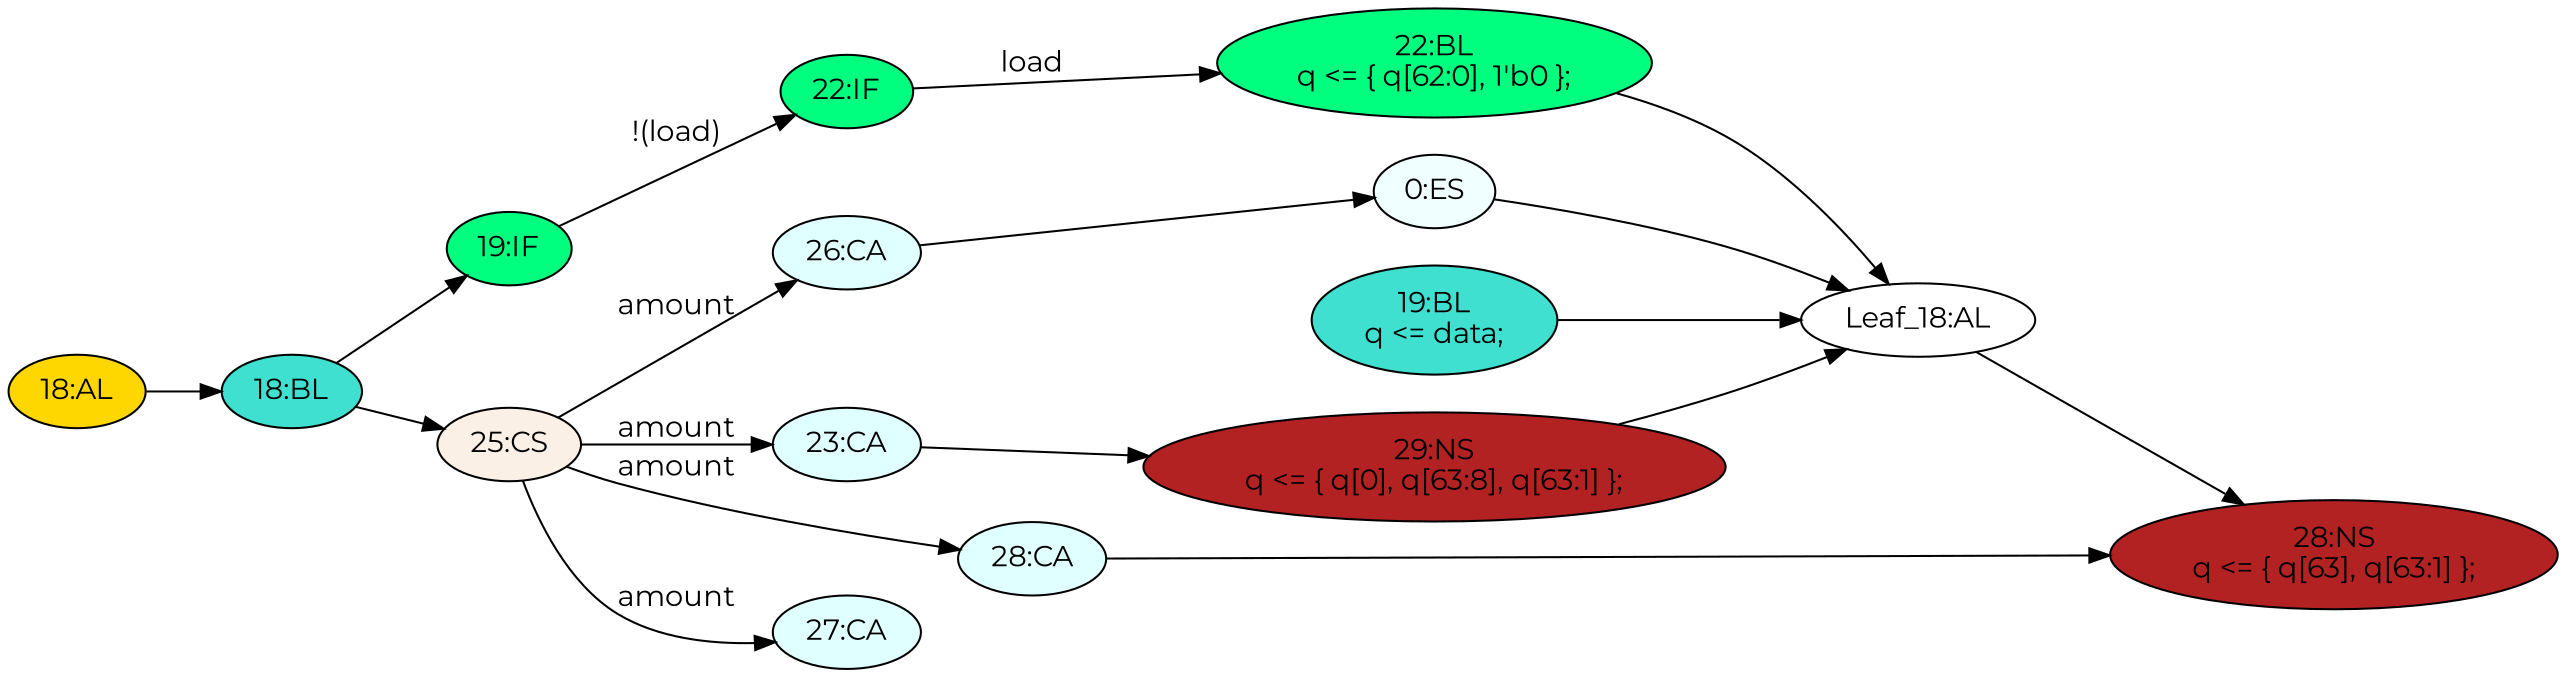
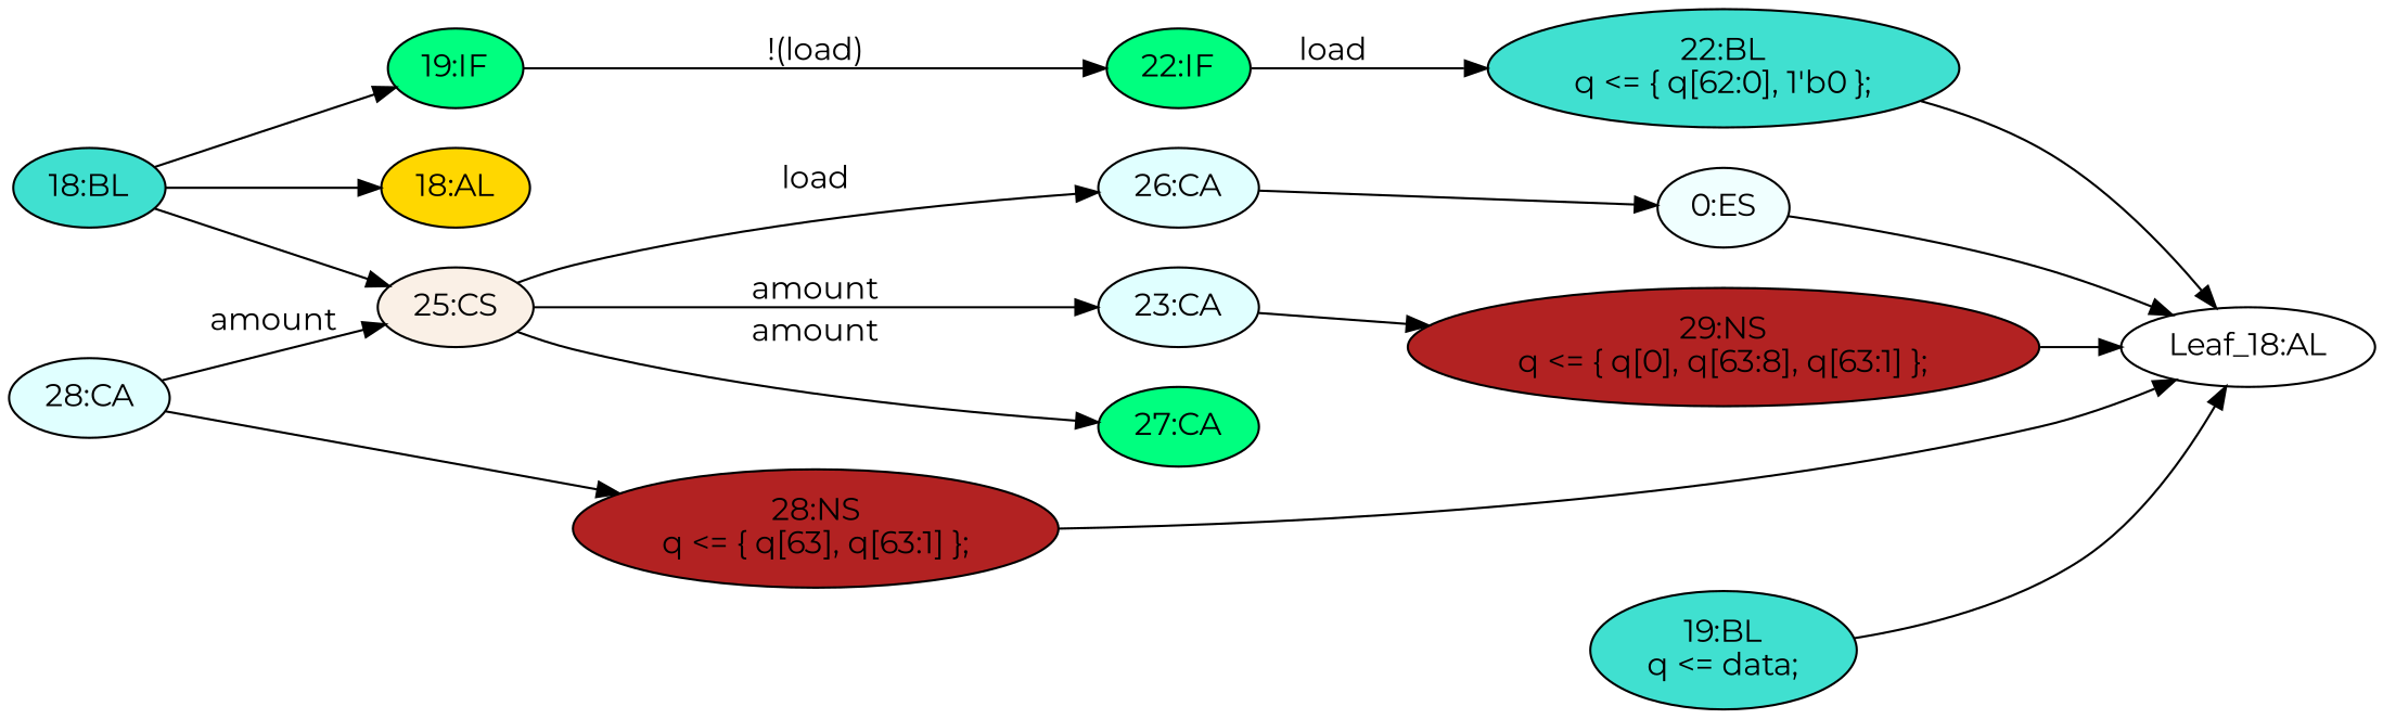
  strict digraph {
    fontname=Montserrat
    rankdir=LR
    node [fillcolor=lightcyan fontname=Montserrat statements="[]" style=filled typ=Case]
    edge [cond="[]" fontname=Montserrat lineno=None]
    n1 [ast="<pyverilog.vparser.ast.IfStatement object at 0x7f3cc3f37150>" fillcolor=springgreen label="22:IF" typ=IfStatement]
-   n2 [ast="<pyverilog.vparser.ast.Block object at 0x7f3cc3f372d0>" fillcolor=springgreen label="22:BL\nq <= { q[62:0], 1'b0 };" statements="[<pyverilog.vparser.ast.NonblockingSubstitution object at 0x7f3cc3f37310>]" typ=Block]
+   n2 [ast="<pyverilog.vparser.ast.Block object at 0x7f3cc3f372d0>" fillcolor=turquoise label="22:BL\nq <= { q[62:0], 1'b0 };" statements="[<pyverilog.vparser.ast.NonblockingSubstitution object at 0x7f3cc3f37310>]" typ=Block]
    n3 [def_var="['q']" label="Leaf_18:AL" fillcolor="" statements="" style="" typ=""]
    n4 [ast="<pyverilog.vparser.ast.Case object at 0x7f3cc3f37610>" label="26:CA"]
    n5 [ast="<pyverilog.vparser.ast.EventStatement object at 0x7f3cc3f37690>" fillcolor=azure label="0:ES" typ=EventStatement]
    n6 [ast="<pyverilog.vparser.ast.IfStatement object at 0x7f3cc3f37e10>" fillcolor=springgreen label="19:IF" typ=IfStatement]
    n7 [ast="<pyverilog.vparser.ast.Block object at 0x7f3cc3f37e50>" fillcolor=turquoise label="19:BL\nq <= data;" statements="[<pyverilog.vparser.ast.NonblockingSubstitution object at 0x7f3cc3f37e90>]" typ=Block]
    n8 [ast="<pyverilog.vparser.ast.Always object at 0x7f3cc3f008d0>" clk_sens=True fillcolor=gold label="18:AL" sens="['clk']" typ=Always use_var="['load', 'ena', 'amount', 'data', 'q']"]
    n9 [ast="<pyverilog.vparser.ast.Block object at 0x7f3cc3f33090>" fillcolor=turquoise label="18:BL" typ=Block]
    n10 [ast="<pyverilog.vparser.ast.CaseStatement object at 0x7f3cc3f330d0>" fillcolor=linen label="25:CS" typ=CaseStatement]
    n11 [ast="<pyverilog.vparser.ast.Case object at 0x7f3cc3f33310>" label="23:CA"]
-   n12 [ast="<pyverilog.vparser.ast.Case object at 0x7f3cc3f33190>" label="27:CA"]
+   n12 [ast="<pyverilog.vparser.ast.Case object at 0x7f3cc3f33190>" fillcolor=springgreen label="27:CA"]
    n13 [ast="<pyverilog.vparser.ast.Case object at 0x7f3cc3f33250>" label="28:CA"]
    n14 [ast="<pyverilog.vparser.ast.NonblockingSubstitution object at 0x7f3cc3f37b10>" fillcolor=firebrick label="28:NS\nq <= { q[63], q[63:1] };" statements="[<pyverilog.vparser.ast.NonblockingSubstitution object at 0x7f3cc3f37b10>]" typ=NonblockingSubstitution]
    n15 [ast="<pyverilog.vparser.ast.NonblockingSubstitution object at 0x7f3cc3f33390>" fillcolor=firebrick label="29:NS\nq <= { q[0], q[63:8], q[63:1] };" statements="[<pyverilog.vparser.ast.NonblockingSubstitution object at 0x7f3cc3f33390>]" typ=NonblockingSubstitution]
    n1 -> n2 [cond="['ena']" label=load lineno=22]
    n2 -> n3
    n4 -> n5
    n5 -> n3
    n6 -> n1 [cond="['load']" label="!(load)" lineno=19]
    n7 -> n3
-   n8 -> n9
+   n9 -> n8
    n9 -> n6
    n9 -> n10
-   n10 -> n4 [cond="['amount']" label=amount lineno=25]
+   n10 -> n4 [cond="['amount']" label=load lineno=25]
    n10 -> n11 [cond="['amount']" label=amount lineno=25]
    n10 -> n12 [cond="['amount']" label=amount lineno=25]
-   n10 -> n13 [cond="['amount']" label=amount lineno=25]
+   n13 -> n10 [cond="['amount']" label=amount lineno=25]
    n11 -> n15
    n13 -> n14
-   n3 -> n14
+   n14 -> n3
    n15 -> n3
  }
